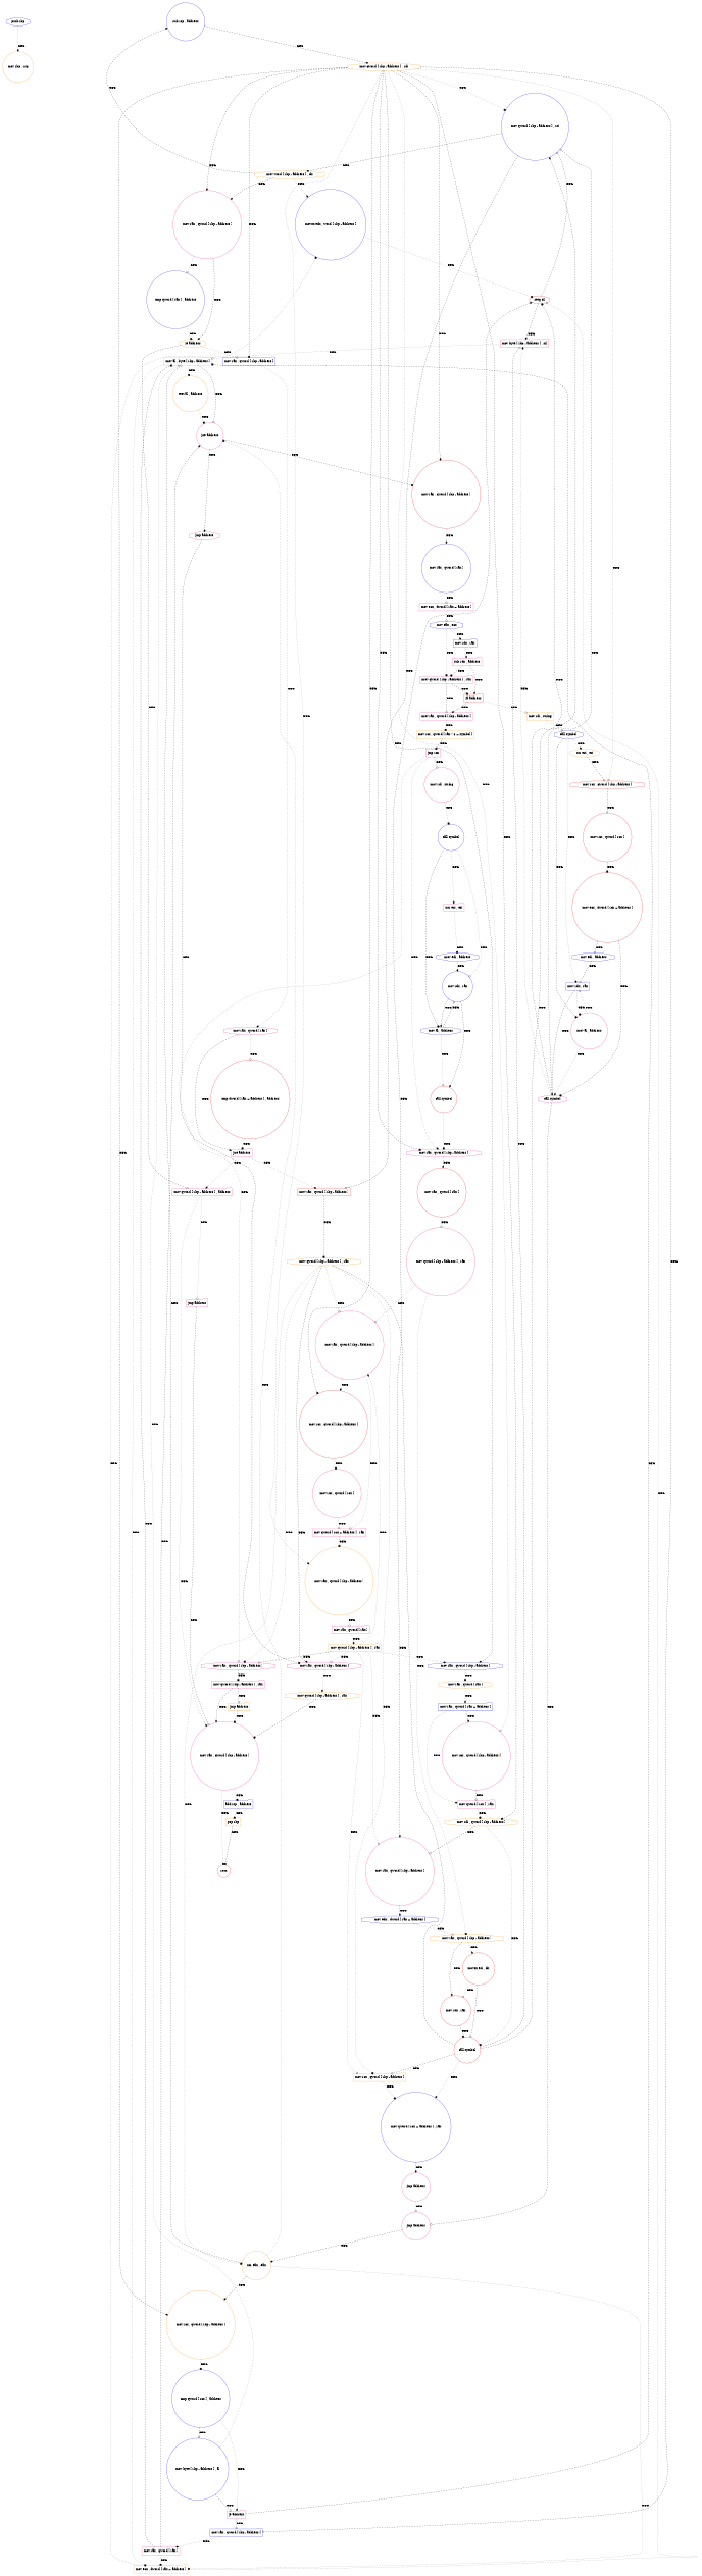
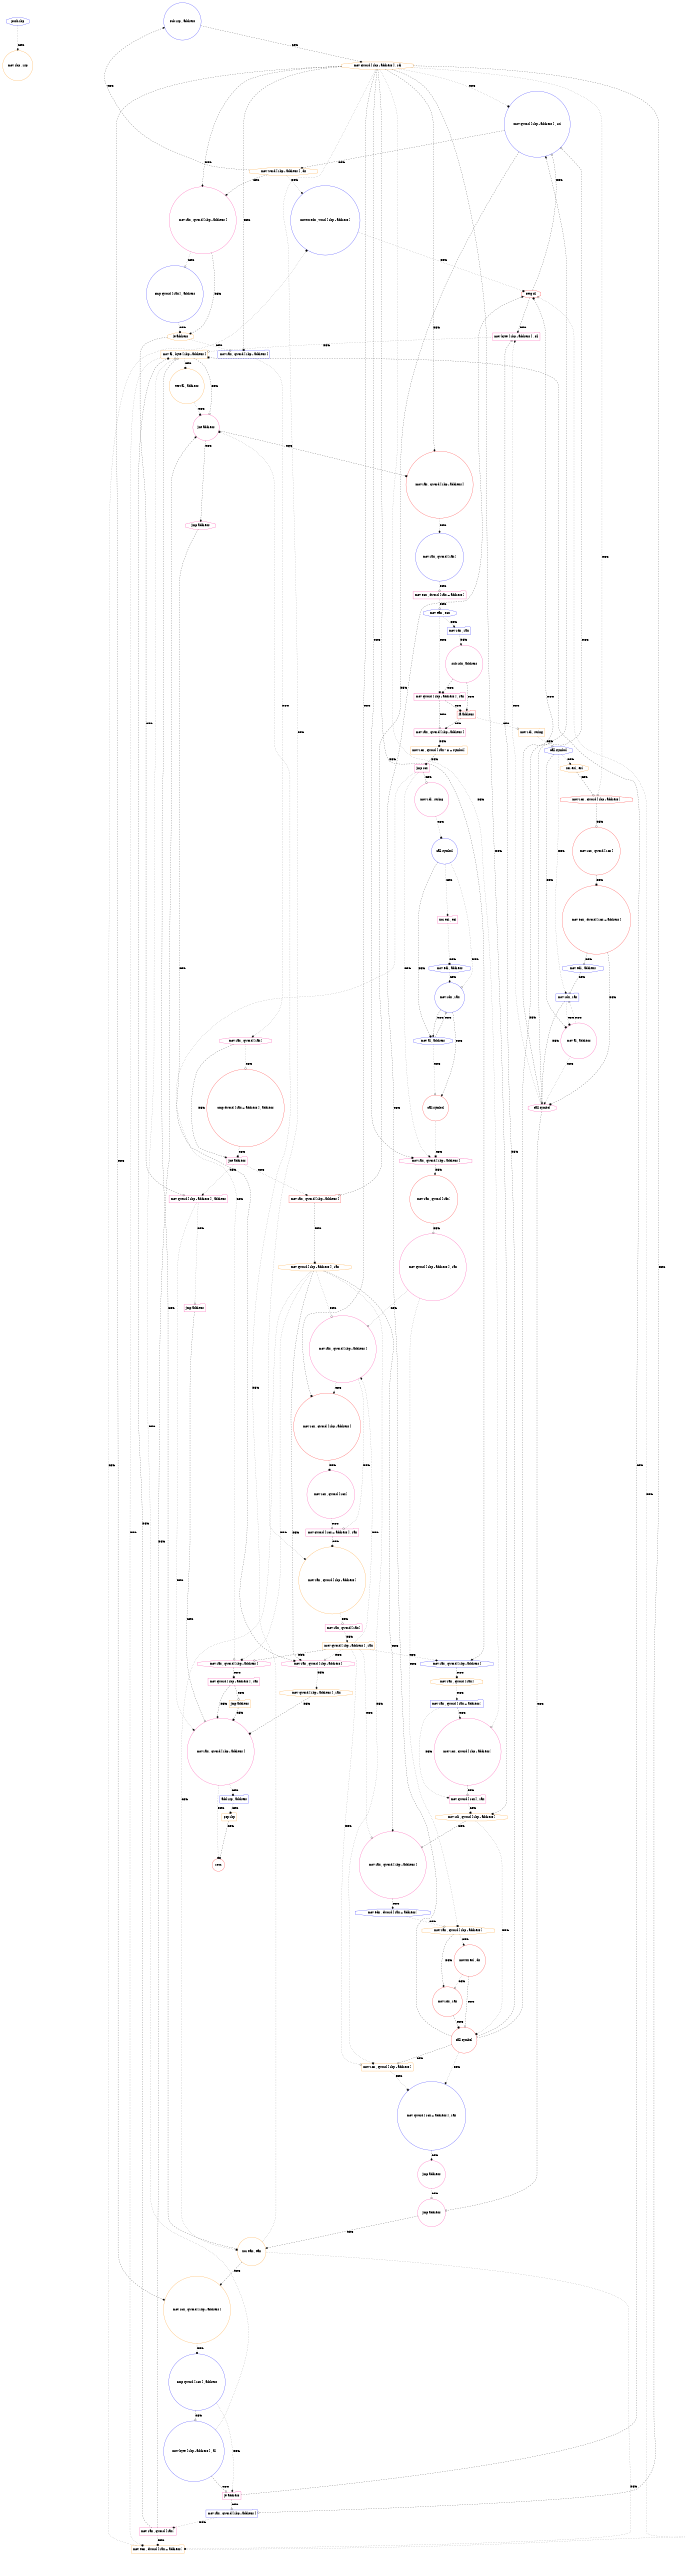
  digraph {
    node [color=deeppink shape=circle]
    edge [arrowhead=diamond style=dotted]
    n1 [color=blue label="push rbp" shape=octagon]
    n2 [color=darkorange label="mov rbp , rsp"]
    n3 [color=blue label="sub rsp , address"]
    n4 [color=darkorange label="mov qword [ rbp - address ] , rdi" shape=octagon]
    n5 [color=blue label="mov qword [ rbp - address ] , rsi"]
    n6 [label="mov rax , qword [ rbp - address ]"]
    n7 [color=blue label="mov rax , qword [ rbp - address ]" shape=folder]
    n8 [color=red label="mov rax , qword [ rbp - address ]"]
    n9 [color=blue label="mov rax , qword [ rbp - address ]" shape=folder]
    n10 [color=red label="mov rcx , qword [ rbp - address ]" shape=octagon]
    n11 [label="mov rax , qword [ rbp - address ]" shape=octagon]
    n12 [color=darkorange label="mov rcx , qword [ rbp - address ]"]
    n13 [color=red label="mov rcx , qword [ rbp - address ]"]
    n14 [color=darkorange label="mov rax , qword [ rbp - address ]"]
    n15 [color=blue label="mov rax , qword [ rbp - address ]" shape=octagon]
    n16 [label="mov rcx , qword [ rbp - address ]"]
    n17 [color=darkorange label="mov rdi , qword [ rbp - address ]" shape=octagon]
    n18 [color=darkorange label="mov word [ rbp - address ] , dx" shape=octagon]
    n19 [color=red label="mov rax , qword [ rbp - address ]" shape=folder]
    n20 [color=blue label="cmp qword [ rax ] , address"]
    n21 [color=darkorange label="je address" shape=octagon]
    n22 [label="mov rax , qword [ rax ]" shape=octagon]
    n23 [color=blue label="mov rax , qword [ rax ]"]
    n24 [label="mov rax , qword [ rax ]" shape=folder]
    n25 [color=red label="mov rcx , qword [ rcx ]"]
    n26 [color=red label="mov rax , qword [ rax ]"]
    n27 [color=blue label="cmp qword [ rcx ] , address"]
    n28 [label="mov rcx , qword [ rcx ]"]
    n29 [label="mov rax , qword [ rax ]" shape=folder]
    n30 [color=darkorange label="mov rax , qword [ rax ]" shape=octagon]
    n31 [label="mov qword [ rcx ] , rax" shape=folder]
    n32 [label="mov rax , qword [ rbp - address ]"]
    n33 [color=red label="call symbol"]
    n34 [color=blue label="movsx edx , word [ rbp - address ]"]
    n35 [color=darkorange label="mov qword [ rbp - address ] , rax" shape=octagon]
    n36 [color=red label="setg sil" shape=octagon]
    n37 [label="mov qword [ rbp - address ] , address" shape=folder]
    n38 [label="jmp address" shape=folder]
    n39 [label="mov rax , qword [ rbp - address ]"]
    n40 [color=blue label="add rsp , address" shape=folder]
    n41 [color=red label=retn]
    n42 [color=red label="cmp dword [ rax + address ] , address"]
    n43 [label="jne address" shape=folder]
    n44 [color=darkorange label="pop rbp" shape=folder]
    n45 [color=darkorange label="xor eax , eax"]
    n46 [label="mov rax , qword [ rbp - address ]" shape=octagon]
    n47 [label="mov rax , qword [ rbp - address ]" shape=octagon]
    n48 [label="mov rax , qword [ rbp - address ]"]
    n49 [color=darkorange label="mov rcx , qword [ rbp - address ]" shape=folder]
    n50 [color=darkorange label="mov al , byte [ rbp - address ]" shape=folder]
    n51 [label="jne address"]
    n52 [color=darkorange label="mov ecx , dword [ rax + address ]" shape=folder]
    n53 [color=darkorange label="mov qword [ rbp - address ] , rax" shape=octagon]
    n54 [label="mov qword [ rbp - address ] , rax" shape=folder]
    n55 [label="mov qword [ rcx + address ] , rax" shape=folder]
    n56 [color=blue label="mov edx , dword [ rax + address ]" shape=octagon]
    n57 [color=blue label="mov qword [ rcx + address ] , rax"]
    n58 [color=darkorange label="test al , address"]
    n59 [label="jmp address" shape=octagon]
    n60 [label="mov ecx , dword [ rax + address ]" shape=folder]
    n61 [label="mov byte [ rbp - address ] , sil" shape=folder]
    n62 [color=blue label="mov eax , ecx" shape=octagon]
    n63 [color=blue label="mov rdx , rax" shape=folder]
    n64 [label="mov qword [ rbp - address ] , rax" shape=folder]
-   n65 [label="sub rdx , address" shape=folder]
+   n65 [label="sub rdx , address"]
    n66 [color=red label="ja address" shape=folder]
    n67 [label="mov rax , qword [ rbp - address ]" shape=folder]
    n68 [color=darkorange label="mov rdi , string" shape=folder]
    n69 [color=darkorange label="mov rcx , qword [ rax * 8 + symbol ]" shape=folder]
    n70 [color=blue label="call symbol" shape=octagon]
    n71 [color=darkorange label="xor esi , esi" shape=octagon]
    n72 [color=blue label="mov rdx , rax" shape=folder]
    n73 [label="mov al , address"]
    n74 [label="jmp rcx" shape=folder]
    n75 [label="call symbol" shape=octagon]
    n76 [color=red label="mov ecx , dword [ rcx + address ]"]
    n77 [color=blue label="mov edi , address" shape=octagon]
    n78 [label="jmp address"]
    n79 [label="mov rdi , string"]
    n80 [color=blue label="call symbol"]
    n81 [label="xor esi , esi" shape=folder]
    n82 [color=blue label="mov rdx , rax"]
    n83 [color=blue label="mov al , address" shape=octagon]
    n84 [label="mov qword [ rbp - address ] , rax"]
    n85 [color=darkorange label="jmp address" shape=folder]
    n86 [color=blue label="mov byte [ rbp - address ] , al"]
    n87 [label="je address" shape=folder]
    n88 [color=blue label="mov edi , address" shape=octagon]
    n89 [color=red label="call symbol"]
    n90 [color=darkorange label="mov rax , qword [ rbp - address ]" shape=octagon]
    n91 [color=red label="movsx esi , dx"]
    n92 [color=red label="mov rdx , rax"]
    n93 [color=darkorange label="mov qword [ rbp - address ] , rax" shape=folder]
    n94 [color=blue label="mov rax , qword [ rax + address ]" shape=folder]
    n95 [label="jmp address"]
    n1 -> n2 [label=CFG]
    n3 -> n4 [label=CFG style=dashed]
    n4 -> n5 [arrowhead=box label=CFG]
    n4 -> n6 [label=DFG style=dashed]
    n4 -> n7 [arrowhead=box label=DFG style=dashed]
    n4 -> n8 [label=DFG style=dashed]
    n4 -> n9 [arrowhead=odot label=DFG style=dashed]
    n4 -> n10 [arrowhead=odot label=DFG]
    n4 -> n11 [arrowhead=box label=DFG style=dashed]
    n4 -> n12 [label=DFG style=dashed]
    n4 -> n13 [arrowhead=box label=DFG style=dashed]
    n4 -> n14 [label=DFG]
    n4 -> n15 [label=DFG style=dashed]
    n4 -> n16 [arrowhead=odot label=DFG]
    n4 -> n17 [arrowhead=box label=DFG style=dashed]
    n5 -> n18 [label=CFG style=dashed]
    n5 -> n19 [arrowhead=odot label=DFG style=dashed]
    n6 -> n20 [arrowhead=odot label=CFG]
    n6 -> n21 [label=DFG style=dashed]
    n7 -> n22 [label=DFG]
    n8 -> n23 [label=DFG]
    n9 -> n24 [label=DFG]
    n10 -> n25 [arrowhead=odot label=DFG style=dashed]
    n11 -> n26 [label=DFG style=dashed]
    n12 -> n27 [arrowhead=box label=DFG]
    n13 -> n28 [arrowhead=box label=DFG]
    n14 -> n29 [arrowhead=odot label=DFG]
    n15 -> n30 [arrowhead=box label=DFG style=dashed]
    n16 -> n31 [arrowhead=odot label=DFG style=dashed]
    n17 -> n32 [arrowhead=odot label=CFG style=dashed]
    n17 -> n33 [arrowhead=box label=DFG]
    n18 -> n3 [label=CFG style=dashed]
    n18 -> n6 [label=CFG style=dashed]
    n18 -> n34 [label=DFG]
    n19 -> n35 [arrowhead=box label=DFG style=dashed]
    n20 -> n21 [arrowhead=box label=CFG]
    n21 -> n7 [arrowhead=odot label=CFG]
    n21 -> n37 [arrowhead=odot label=CFG style=dashed]
    n22 -> n42 [arrowhead=odot label=CFG]
    n22 -> n43 [label=DFG style=dashed]
    n23 -> n60 [arrowhead=odot label=DFG]
    n24 -> n50 [arrowhead=box label=DFG style=dashed]
    n24 -> n51 [label=DFG style=dashed]
    n24 -> n52 [arrowhead=box label=DFG]
    n25 -> n76 [arrowhead=box label=DFG style=dashed]
    n26 -> n84 [arrowhead=odot label=DFG]
    n27 -> n86 [arrowhead=odot label=CFG style=dashed]
    n27 -> n87 [label=DFG]
    n28 -> n55 [arrowhead=odot label=DFG]
    n29 -> n93 [label=DFG]
    n30 -> n94 [label=DFG]
    n31 -> n17 [arrowhead=box label=CFG]
    n32 -> n56 [label=DFG style=dashed]
    n33 -> n5 [label=DFG style=dashed]
    n33 -> n36 [label=DFG style=dashed]
    n33 -> n49 [arrowhead=odot label=CFG style=dashed]
    n33 -> n57 [label=DFG]
    n33 -> n61 [arrowhead=odot label=DFG style=dashed]
    n34 -> n36 [arrowhead=box label=DFG]
    n35 -> n32 [label=DFG style=dashed]
    n35 -> n45 [arrowhead=box label=CFG]
    n35 -> n46 [label=DFG style=dashed]
    n35 -> n47 [arrowhead=box label=DFG]
    n35 -> n48 [arrowhead=odot label=DFG]
    n35 -> n49 [arrowhead=box label=DFG]
    n36 -> n5 [arrowhead=odot label=DFG style=dashed]
    n36 -> n61 [label=DFG style=dashed]
    n37 -> n38 [arrowhead=odot label=CFG]
    n37 -> n39 [label=DFG]
    n38 -> n39 [arrowhead=odot label=CFG style=dashed]
    n39 -> n40 [arrowhead=box label=CFG]
    n39 -> n41 [arrowhead=box label=DFG]
    n40 -> n44 [arrowhead=box label=CFG]
    n42 -> n43 [arrowhead=box label=CFG]
    n43 -> n19 [label=CFG]
    n43 -> n37 [label=CFG]
    n44 -> n41 [arrowhead=box label=CFG style=dashed]
    n45 -> n12 [label=CFG style=dashed]
    n45 -> n50 [arrowhead=odot label=CFG style=dashed]
    n45 -> n51 [arrowhead=box label=DFG]
    n45 -> n52 [arrowhead=box label=DFG]
    n46 -> n53 [label=DFG]
    n47 -> n54 [arrowhead=box label=DFG style=dashed]
    n48 -> n13 [label=CFG]
    n48 -> n55 [arrowhead=odot label=DFG]
    n49 -> n57 [arrowhead=box label=DFG]
    n50 -> n51 [arrowhead=odot label=DFG style=dashed]
    n50 -> n52 [arrowhead=box label=DFG]
    n50 -> n58 [arrowhead=box label=CFG]
    n51 -> n8 [arrowhead=box label=CFG style=dashed]
    n51 -> n59 [label=CFG style=dashed]
    n52 -> n34 [arrowhead=box label=CFG]
    n52 -> n36 [arrowhead=odot label=DFG]
    n53 -> n39 [arrowhead=box label=DFG style=dashed]
    n54 -> n39 [label=DFG style=dashed]
    n54 -> n85 [arrowhead=odot label=CFG style=dashed]
    n55 -> n14 [arrowhead=box label=CFG style=dashed]
    n56 -> n90 [arrowhead=odot label=CFG]
    n57 -> n95 [label=CFG style=dashed]
    n58 -> n51 [arrowhead=box label=CFG]
    n59 -> n46 [arrowhead=box label=CFG style=dashed]
    n60 -> n62 [arrowhead=odot label=DFG]
    n61 -> n50 [arrowhead=odot label=DFG]
    n62 -> n63 [label=DFG]
    n62 -> n64 [arrowhead=box label=DFG]
    n63 -> n65 [label=DFG]
    n64 -> n66 [arrowhead=box label=CFG style=dashed]
    n64 -> n67 [arrowhead=odot label=DFG style=dashed]
    n65 -> n64 [arrowhead=box label=CFG style=dashed]
    n65 -> n66 [label=DFG style=dashed]
    n66 -> n67 [label=CFG style=dashed]
    n66 -> n68 [arrowhead=odot label=CFG]
    n67 -> n69 [arrowhead=box label=DFG]
    n68 -> n70 [arrowhead=odot label=CFG]
    n69 -> n74 [arrowhead=box label=DFG style=dashed]
    n70 -> n71 [label=CFG]
    n70 -> n72 [label=DFG]
    n70 -> n73 [arrowhead=box label=DFG style=dashed]
    n71 -> n10 [arrowhead=odot label=CFG style=dashed]
    n72 -> n73 [arrowhead=box label=CFG]
    n72 -> n75 [label=DFG style=dashed]
    n73 -> n72 [arrowhead=odot label=DFG]
    n73 -> n75 [label=CFG]
    n74 -> n11 [label=CFG]
    n74 -> n47 [arrowhead=odot label=CFG]
    n74 -> n79 [arrowhead=odot label=CFG style=dashed]
    n75 -> n5 [arrowhead=odot label=DFG style=dashed]
    n75 -> n36 [arrowhead=box label=DFG style=dashed]
    n75 -> n61 [label=DFG]
    n75 -> n78 [arrowhead=odot label=CFG style=dashed]
    n76 -> n75 [arrowhead=box label=DFG style=dashed]
    n76 -> n77 [arrowhead=odot label=CFG style=dashed]
    n77 -> n72 [arrowhead=odot label=CFG style=dashed]
    n78 -> n45 [label=CFG style=dashed]
    n79 -> n80 [arrowhead=box label=CFG]
    n80 -> n81 [label=CFG]
    n80 -> n82 [arrowhead=odot label=DFG]
    n80 -> n83 [arrowhead=box label=DFG style=dashed]
    n81 -> n88 [arrowhead=box label=CFG]
    n82 -> n83 [label=CFG style=dashed]
    n82 -> n89 [label=DFG style=dashed]
    n83 -> n82 [arrowhead=odot label=DFG style=dashed]
    n83 -> n89 [arrowhead=odot label=CFG]
    n84 -> n48 [arrowhead=odot label=CFG]
    n84 -> n90 [arrowhead=box label=DFG]
    n85 -> n39 [arrowhead=box label=CFG style=dashed]
    n86 -> n50 [arrowhead=odot label=DFG]
    n86 -> n87 [arrowhead=odot label=CFG style=dashed]
    n87 -> n9 [arrowhead=odot label=CFG style=dashed]
    n87 -> n50 [arrowhead=box label=CFG style=dashed]
    n88 -> n82 [label=CFG]
    n89 -> n11 [arrowhead=box label=CFG]
    n90 -> n91 [label=CFG]
    n90 -> n92 [label=DFG style=dashed]
    n91 -> n33 [arrowhead=odot label=DFG style=dashed]
    n91 -> n92 [arrowhead=odot label=CFG]
    n92 -> n33 [arrowhead=box label=DFG style=dashed]
    n93 -> n15 [label=CFG]
    n93 -> n32 [arrowhead=odot label=DFG]
    n93 -> n46 [arrowhead=odot label=DFG]
    n93 -> n47 [arrowhead=odot label=DFG style=dashed]
    n93 -> n48 [label=DFG]
    n93 -> n49 [arrowhead=odot label=DFG]
    n94 -> n16 [label=CFG style=dashed]
    n94 -> n31 [label=DFG]
    n95 -> n78 [arrowhead=odot label=CFG]
  }
